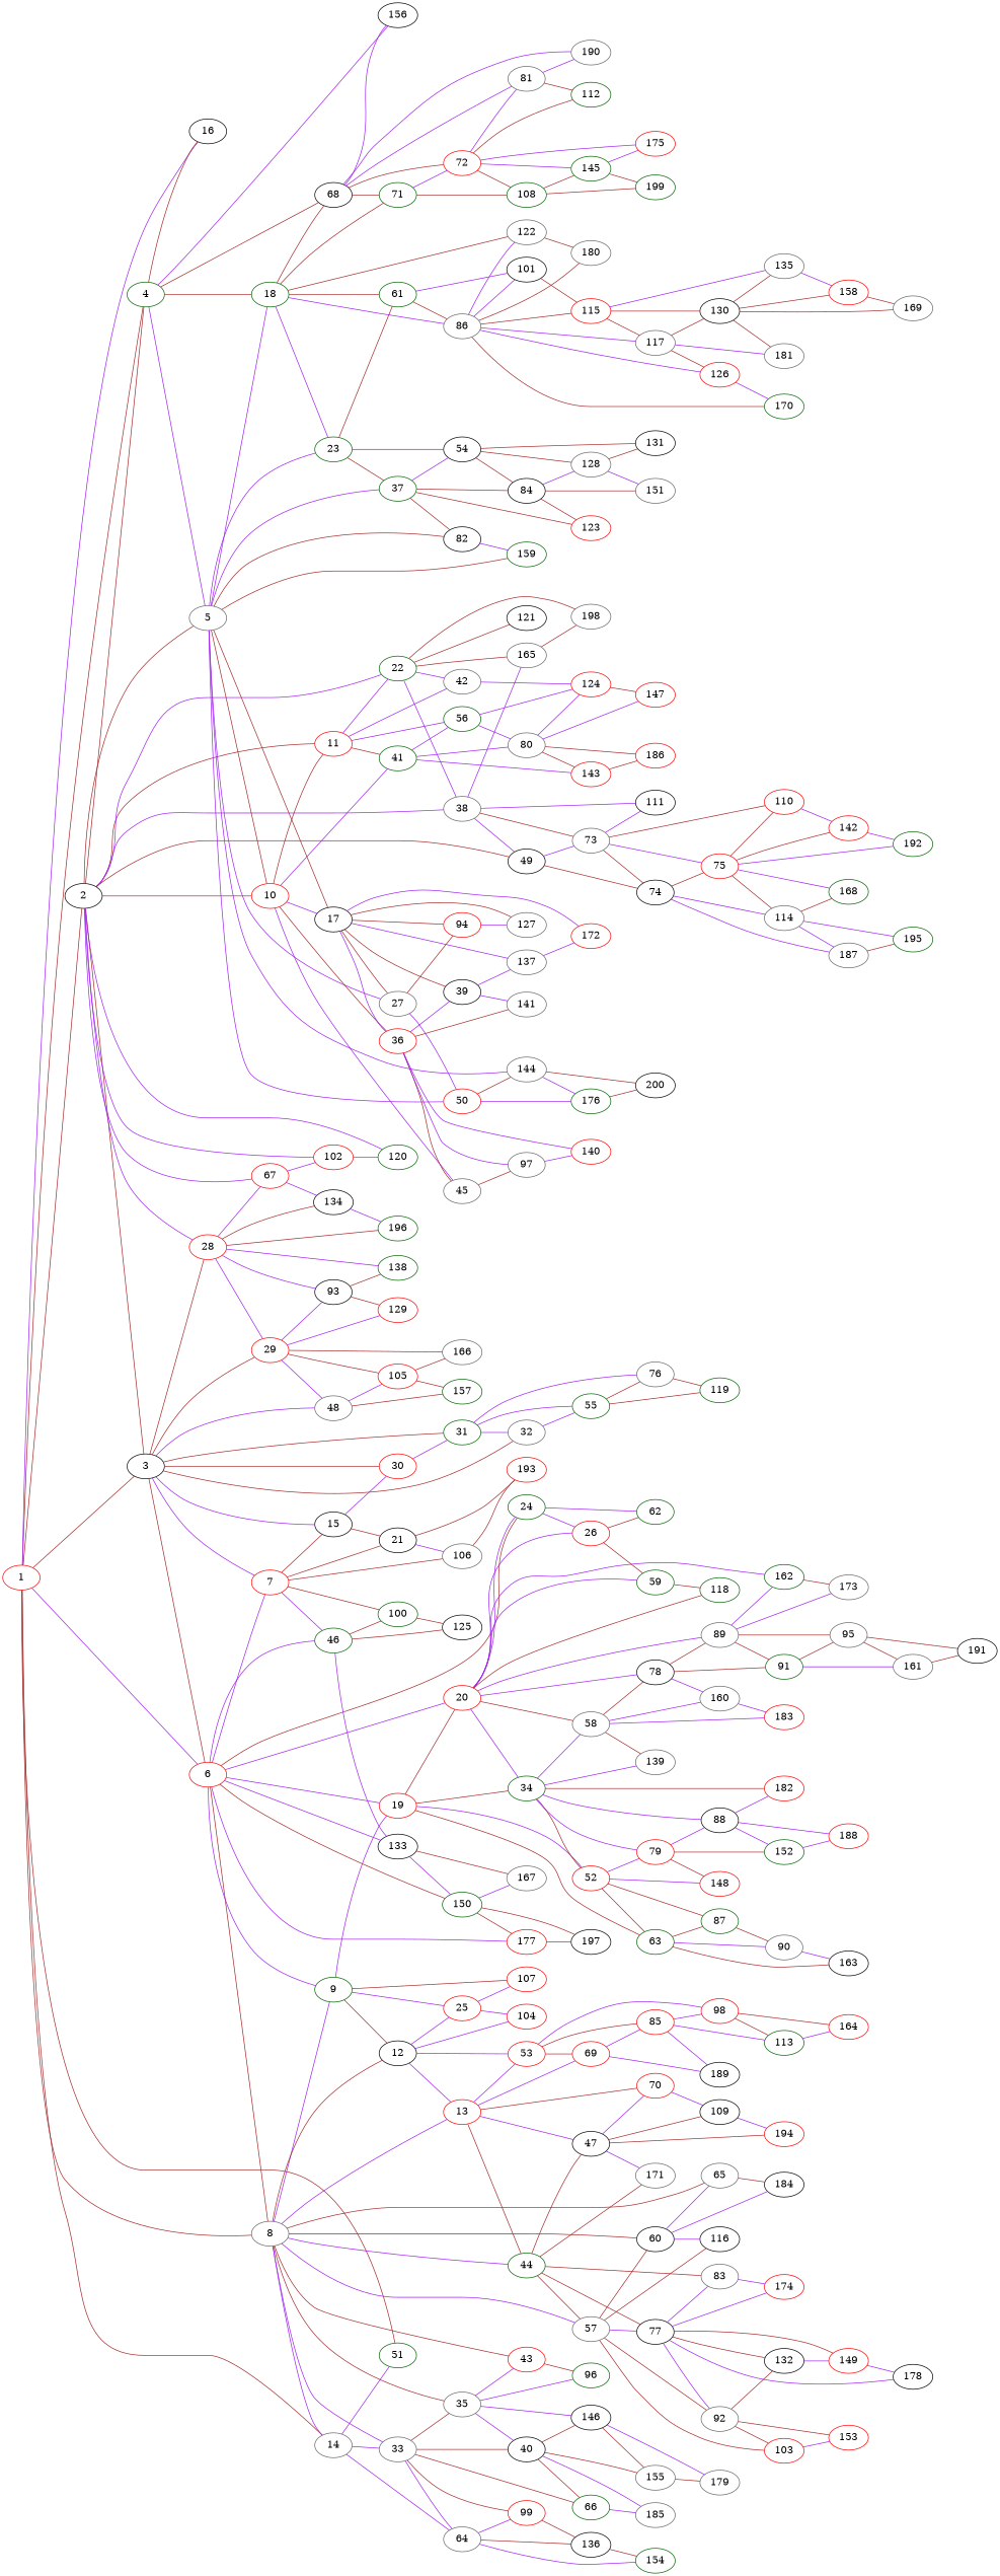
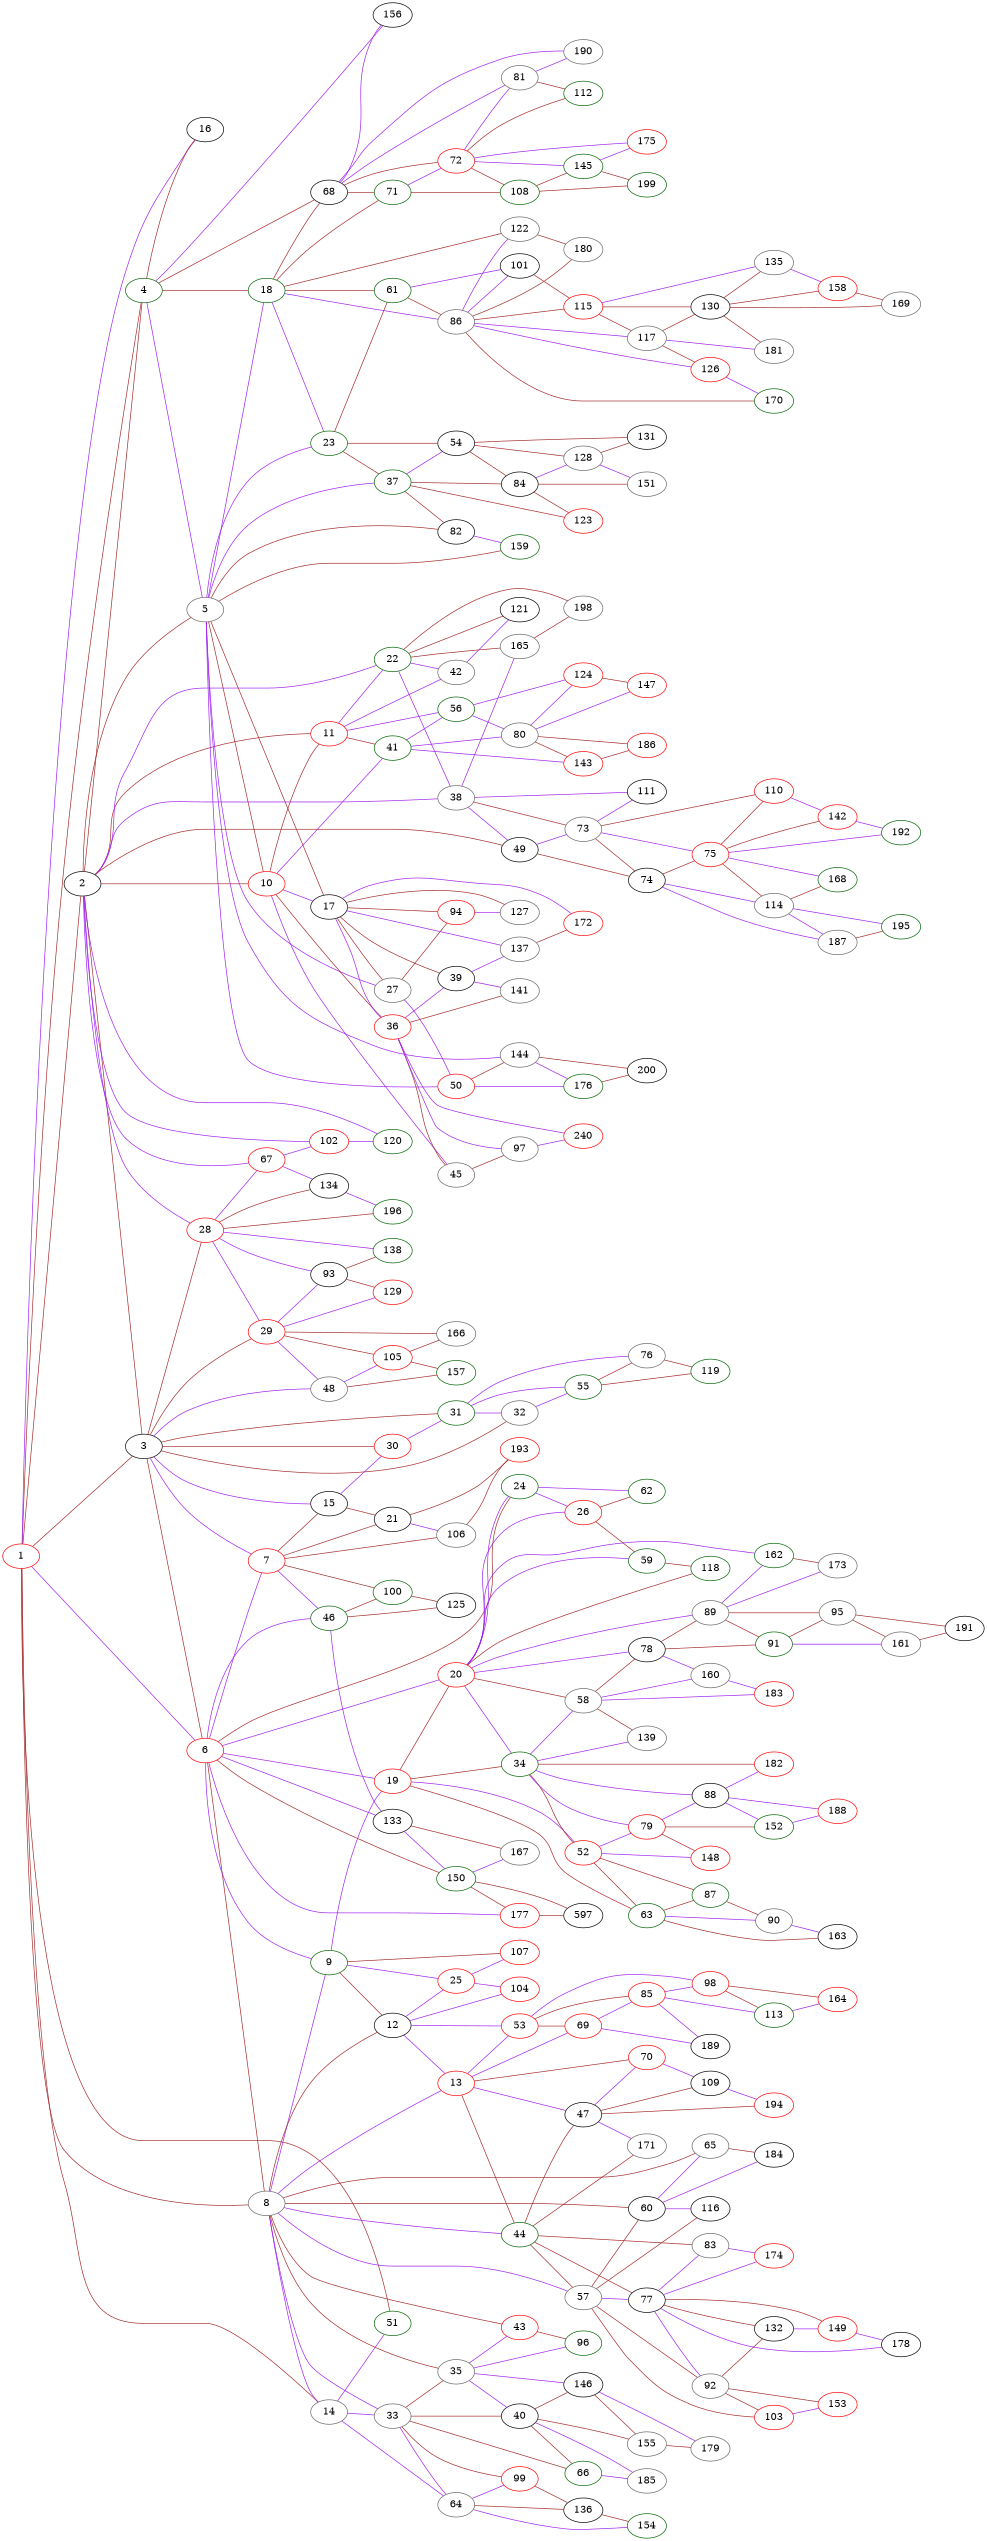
  graph {
    rankdir=LR
    node [color=red]
    edge [color=purple]
    2 [color=black]
    1
    3 [color=black]
    4 [color=darkgreen]
    6
    8 [color=gray40]
    14 [color=gray40]
    16 [color=black]
    51 [color=darkgreen]
    5 [color=gray40]
    10
    11
    22 [color=darkgreen]
    28
    38 [color=gray40]
    49 [color=black]
    67
    102
    120 [color=darkgreen]
    7
    15 [color=black]
    29
    30
    31 [color=darkgreen]
    32 [color=gray40]
    48 [color=gray40]
    18 [color=darkgreen]
    68 [color=black]
    156 [color=black]
    9 [color=darkgreen]
    19
    20
    24 [color=darkgreen]
    46 [color=darkgreen]
    133 [color=black]
    150 [color=darkgreen]
    177
    12 [color=black]
    13
    33 [color=gray40]
    35 [color=gray40]
    43
    44 [color=darkgreen]
    57 [color=gray40]
    60 [color=black]
    65 [color=gray40]
    64 [color=gray40]
    17 [color=black]
    23 [color=darkgreen]
    27 [color=gray40]
    37 [color=darkgreen]
    50
    82 [color=black]
    144 [color=gray40]
    159 [color=darkgreen]
    36
    41 [color=darkgreen]
    45 [color=gray40]
    42 [color=gray40]
    56 [color=darkgreen]
    121 [color=black]
    165 [color=gray40]
    198 [color=gray40]
    93 [color=black]
    134 [color=black]
    138 [color=darkgreen]
    196 [color=darkgreen]
    73 [color=gray40]
    111 [color=black]
    74 [color=black]
    21 [color=black]
    100 [color=darkgreen]
    106 [color=gray40]
    105
    129
    166 [color=gray40]
    55 [color=darkgreen]
    76 [color=gray40]
    157 [color=darkgreen]
    61 [color=darkgreen]
    71 [color=darkgreen]
    86 [color=gray40]
    122 [color=gray40]
    72
    81 [color=gray40]
    190 [color=gray40]
    39 [color=black]
    94
    127 [color=gray40]
    137 [color=gray40]
    172
    54 [color=black]
    84 [color=black]
    123
    176 [color=darkgreen]
    200 [color=black]
    25
    107
    34 [color=darkgreen]
    52
    63 [color=darkgreen]
    26
    58 [color=gray40]
    59 [color=darkgreen]
    78 [color=black]
    89 [color=gray40]
    118 [color=darkgreen]
    162 [color=darkgreen]
    62 [color=darkgreen]
    125 [color=black]
    167 [color=gray40]
-   197 [color=black]
+   197 [color=black label=597]
    193
    53
    104
    47 [color=black]
    69
    70
    40 [color=black]
    66 [color=darkgreen]
    99
    96 [color=darkgreen]
    146 [color=black]
    77 [color=black]
    83 [color=gray40]
    171 [color=gray40]
    92 [color=gray40]
    103
    116 [color=black]
    184 [color=black]
    97 [color=gray40]
-   140
+   140 [label=240]
    141 [color=gray40]
    80 [color=gray40]
    143
    124
    85
    98
    109 [color=black]
    194
    189 [color=black]
    136 [color=black]
    154 [color=darkgreen]
    101 [color=black]
    108 [color=darkgreen]
    115
    117 [color=gray40]
    126
    170 [color=darkgreen]
    180 [color=gray40]
    79
    88 [color=black]
    139 [color=gray40]
    182
    87 [color=darkgreen]
    148
    90 [color=gray40]
    163 [color=black]
    160 [color=gray40]
    183
    91 [color=darkgreen]
    95 [color=gray40]
    173 [color=gray40]
    128 [color=gray40]
    131 [color=black]
    119 [color=darkgreen]
    155 [color=gray40]
    185 [color=gray40]
    152 [color=darkgreen]
    188
    179 [color=gray40]
    151 [color=gray40]
    75
    110
    147
    186
    132 [color=black]
    149
    174
    178 [color=black]
    114 [color=gray40]
    187 [color=gray40]
    113 [color=darkgreen]
    164
    153
    112 [color=darkgreen]
    145 [color=darkgreen]
    175
    199 [color=darkgreen]
    142
    168 [color=darkgreen]
    192 [color=darkgreen]
    195 [color=darkgreen]
    161 [color=gray40]
    130 [color=black]
    135 [color=gray40]
    181 [color=gray40]
    191 [color=black]
    158
    169 [color=gray40]
    2 -- 3 [color=brown]
    2 -- 4 [color=brown]
    2 -- 5 [color=brown]
    2 -- 10 [color=brown]
    2 -- 11 [color=brown]
    2 -- 22
    2 -- 28
    2 -- 38
    2 -- 49 [color=brown]
    2 -- 67
    2 -- 102
    2 -- 120
    1 -- 2 [color=brown]
    1 -- 3 [color=brown]
    1 -- 4 [color=brown]
    1 -- 6
    1 -- 8 [color=brown]
    1 -- 14 [color=brown]
    1 -- 16
    1 -- 51 [color=brown]
    3 -- 6 [color=brown]
    3 -- 28 [color=brown]
    3 -- 7
    3 -- 15
    3 -- 29 [color=brown]
    3 -- 30 [color=brown]
    3 -- 31 [color=brown]
    3 -- 32 [color=brown]
    3 -- 48
    4 -- 16 [color=brown]
    4 -- 5
    4 -- 18 [color=brown]
    4 -- 68 [color=brown]
    4 -- 156
    6 -- 8 [color=brown]
    6 -- 7
    6 -- 9
    6 -- 19
    6 -- 20
    6 -- 24 [color=brown]
    6 -- 46
    6 -- 133
    6 -- 150 [color=brown]
    6 -- 177
    8 -- 14
    8 -- 9
    8 -- 12 [color=brown]
    8 -- 13
    8 -- 33
    8 -- 35 [color=brown]
    8 -- 43 [color=brown]
    8 -- 44
    8 -- 57
    8 -- 60 [color=brown]
    8 -- 65 [color=brown]
    14 -- 51
    14 -- 33
    14 -- 64
    5 -- 10 [color=brown]
    5 -- 18
    5 -- 17 [color=brown]
    5 -- 23
    5 -- 27
    5 -- 37
    5 -- 50
    5 -- 82 [color=brown]
    5 -- 144
    5 -- 159 [color=brown]
    10 -- 11 [color=brown]
    10 -- 17
    10 -- 36 [color=brown]
    10 -- 41
    10 -- 45
    11 -- 22
    11 -- 41 [color=brown]
    11 -- 42
    11 -- 56
    22 -- 38
    22 -- 42
    22 -- 121 [color=brown]
    22 -- 165 [color=brown]
    22 -- 198 [color=brown]
    28 -- 67
    28 -- 29
    28 -- 93
    28 -- 134 [color=brown]
    28 -- 138
    28 -- 196 [color=brown]
    38 -- 49
    38 -- 165
    38 -- 73 [color=brown]
    38 -- 111
    49 -- 73
    49 -- 74 [color=brown]
    67 -- 102
    67 -- 134
    102 -- 120
    7 -- 15 [color=brown]
    7 -- 46
    7 -- 21 [color=brown]
    7 -- 100 [color=brown]
    7 -- 106 [color=brown]
    15 -- 30
    15 -- 21 [color=brown]
    29 -- 48
    29 -- 93
    29 -- 105 [color=brown]
    29 -- 129
    29 -- 166 [color=brown]
    30 -- 31
    31 -- 32
    31 -- 55
    31 -- 76
    32 -- 55
    48 -- 105
    48 -- 157 [color=brown]
    18 -- 68 [color=brown]
    18 -- 23
    18 -- 61 [color=brown]
    18 -- 71 [color=brown]
    18 -- 86
    18 -- 122 [color=brown]
    68 -- 156
    68 -- 71 [color=brown]
    68 -- 72 [color=brown]
    68 -- 81
    68 -- 190
    9 -- 19
    9 -- 12 [color=brown]
    9 -- 25
    9 -- 107 [color=brown]
    19 -- 20 [color=brown]
    19 -- 34 [color=brown]
    19 -- 52
    19 -- 63 [color=brown]
    20 -- 24
    20 -- 34
    20 -- 26
    20 -- 58 [color=brown]
    20 -- 59
    20 -- 78
    20 -- 89
    20 -- 118 [color=brown]
    20 -- 162
    24 -- 26
    24 -- 62
    46 -- 133
    46 -- 100 [color=brown]
    46 -- 125 [color=brown]
    133 -- 150
    133 -- 167 [color=brown]
    150 -- 177 [color=brown]
    150 -- 167
    150 -- 197 [color=brown]
    177 -- 197 [color=brown]
    12 -- 13
    12 -- 25
    12 -- 53
    12 -- 104
    13 -- 44 [color=brown]
    13 -- 53
    13 -- 47
    13 -- 69
    13 -- 70 [color=brown]
    33 -- 35 [color=brown]
    33 -- 64
    33 -- 40 [color=brown]
    33 -- 66 [color=brown]
    33 -- 99 [color=brown]
    35 -- 43
    35 -- 40
    35 -- 96
    35 -- 146
    43 -- 96 [color=brown]
    44 -- 57 [color=brown]
    44 -- 47 [color=brown]
    44 -- 77 [color=brown]
    44 -- 83 [color=brown]
    44 -- 171 [color=brown]
    57 -- 60 [color=brown]
    57 -- 77
    57 -- 92 [color=brown]
    57 -- 103 [color=brown]
    57 -- 116 [color=brown]
    60 -- 65
    60 -- 116
    60 -- 184
    65 -- 184 [color=brown]
    64 -- 99
    64 -- 136 [color=brown]
    64 -- 154
    17 -- 27 [color=brown]
    17 -- 36
    17 -- 39 [color=brown]
    17 -- 94 [color=brown]
    17 -- 127 [color=brown]
    17 -- 137
    17 -- 172
    23 -- 37 [color=brown]
    23 -- 61 [color=brown]
    23 -- 54 [color=brown]
    27 -- 50
    27 -- 94 [color=brown]
    37 -- 82 [color=brown]
    37 -- 54
    37 -- 84 [color=brown]
    37 -- 123 [color=brown]
    50 -- 144 [color=brown]
    50 -- 176
    82 -- 159
    144 -- 176
    144 -- 200 [color=brown]
    36 -- 45 [color=brown]
    36 -- 39
    36 -- 97
    36 -- 140
    36 -- 141 [color=brown]
    41 -- 56
    41 -- 80
    41 -- 143
    45 -- 97 [color=brown]
-   42 -- 124
+   42 -- 121
    56 -- 80
    56 -- 124
    165 -- 198 [color=brown]
    93 -- 138 [color=brown]
    93 -- 129 [color=brown]
    134 -- 196
    73 -- 111
    73 -- 74 [color=brown]
    73 -- 75
    73 -- 110 [color=brown]
    74 -- 75 [color=brown]
    74 -- 114
    74 -- 187
    21 -- 106
    21 -- 193 [color=brown]
    100 -- 125 [color=brown]
    106 -- 193 [color=brown]
    105 -- 166 [color=brown]
    105 -- 157 [color=brown]
    55 -- 76 [color=brown]
    55 -- 119 [color=brown]
    76 -- 119 [color=brown]
    61 -- 86 [color=brown]
    61 -- 101
    71 -- 72
    71 -- 108 [color=brown]
    86 -- 122
    86 -- 101
    86 -- 115 [color=brown]
    86 -- 117
    86 -- 126
    86 -- 170 [color=brown]
    86 -- 180 [color=brown]
    122 -- 180 [color=brown]
    72 -- 81
    72 -- 108 [color=brown]
    72 -- 112 [color=brown]
    72 -- 145
    72 -- 175
    81 -- 190
    81 -- 112 [color=brown]
    39 -- 137
    39 -- 141
    94 -- 127
-   137 -- 172
+   137 -- 172 [color=brown]
    54 -- 84 [color=brown]
    54 -- 128 [color=brown]
    54 -- 131 [color=brown]
    84 -- 123 [color=brown]
    84 -- 128
    84 -- 151 [color=brown]
    176 -- 200 [color=brown]
    25 -- 107
    25 -- 104
    34 -- 52 [color=brown]
    34 -- 58
    34 -- 79
    34 -- 88
    34 -- 139
    34 -- 182 [color=brown]
    52 -- 63 [color=brown]
    52 -- 79
    52 -- 87 [color=brown]
    52 -- 148
    63 -- 87 [color=brown]
    63 -- 90
    63 -- 163 [color=brown]
    26 -- 59 [color=brown]
    26 -- 62 [color=brown]
    58 -- 78 [color=brown]
    58 -- 139 [color=brown]
    58 -- 160
    58 -- 183
    59 -- 118 [color=brown]
    78 -- 89 [color=brown]
    78 -- 160
    78 -- 91 [color=brown]
    89 -- 162
    89 -- 91 [color=brown]
    89 -- 95 [color=brown]
    89 -- 173
    162 -- 173 [color=brown]
    53 -- 69 [color=brown]
    53 -- 85 [color=brown]
    53 -- 98
    47 -- 70
    47 -- 171
    47 -- 109 [color=brown]
    47 -- 194 [color=brown]
    69 -- 85
    69 -- 189
    70 -- 109
    40 -- 66 [color=brown]
    40 -- 146 [color=brown]
    40 -- 155 [color=brown]
    40 -- 185
    66 -- 185
    99 -- 136 [color=brown]
    146 -- 155 [color=brown]
    146 -- 179
    77 -- 83
    77 -- 92
    77 -- 132 [color=brown]
    77 -- 149 [color=brown]
    77 -- 174
    77 -- 178
    83 -- 174
    92 -- 103 [color=brown]
    92 -- 132 [color=brown]
    92 -- 153 [color=brown]
    103 -- 153
    97 -- 140
    80 -- 143 [color=brown]
    80 -- 124
    80 -- 147
    80 -- 186 [color=brown]
    143 -- 186 [color=brown]
    124 -- 147 [color=brown]
    85 -- 98
    85 -- 189
    85 -- 113
    98 -- 113 [color=brown]
    98 -- 164 [color=brown]
    109 -- 194
    136 -- 154 [color=brown]
    101 -- 115 [color=brown]
    108 -- 145 [color=brown]
    108 -- 199 [color=brown]
    115 -- 117 [color=brown]
    115 -- 130 [color=brown]
    115 -- 135
    117 -- 126 [color=brown]
    117 -- 130 [color=brown]
    117 -- 181
    126 -- 170
    79 -- 88
    79 -- 148 [color=brown]
    79 -- 152 [color=brown]
    88 -- 182
    88 -- 152
    88 -- 188
    87 -- 90 [color=brown]
    90 -- 163
    160 -- 183
    91 -- 95 [color=brown]
    91 -- 161
    95 -- 161 [color=brown]
    95 -- 191 [color=brown]
    128 -- 131 [color=brown]
    128 -- 151
    155 -- 179 [color=brown]
    152 -- 188
    75 -- 110 [color=brown]
    75 -- 114 [color=brown]
    75 -- 142 [color=brown]
    75 -- 168
    75 -- 192
    110 -- 142
    132 -- 149
    149 -- 178
    114 -- 187
    114 -- 168 [color=brown]
    114 -- 195
    187 -- 195 [color=brown]
    113 -- 164
    145 -- 175
    145 -- 199 [color=brown]
    142 -- 192
    161 -- 191 [color=brown]
    130 -- 135 [color=brown]
    130 -- 181 [color=brown]
    130 -- 158 [color=brown]
    130 -- 169 [color=brown]
    135 -- 158
    158 -- 169 [color=brown]
  }
